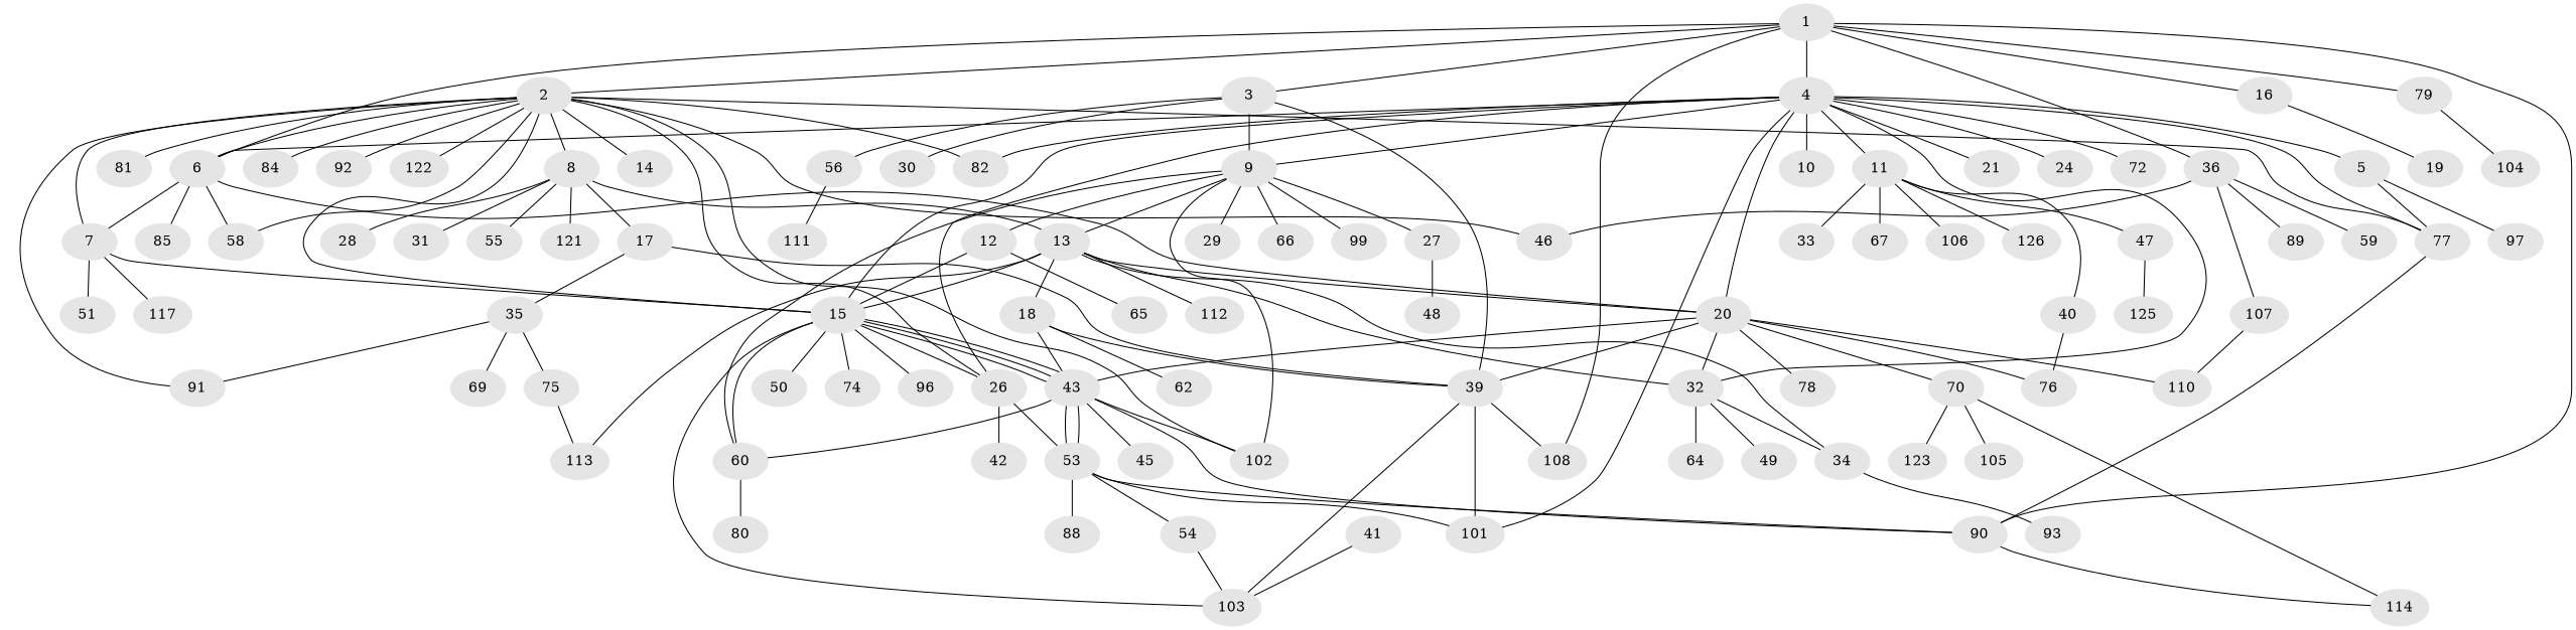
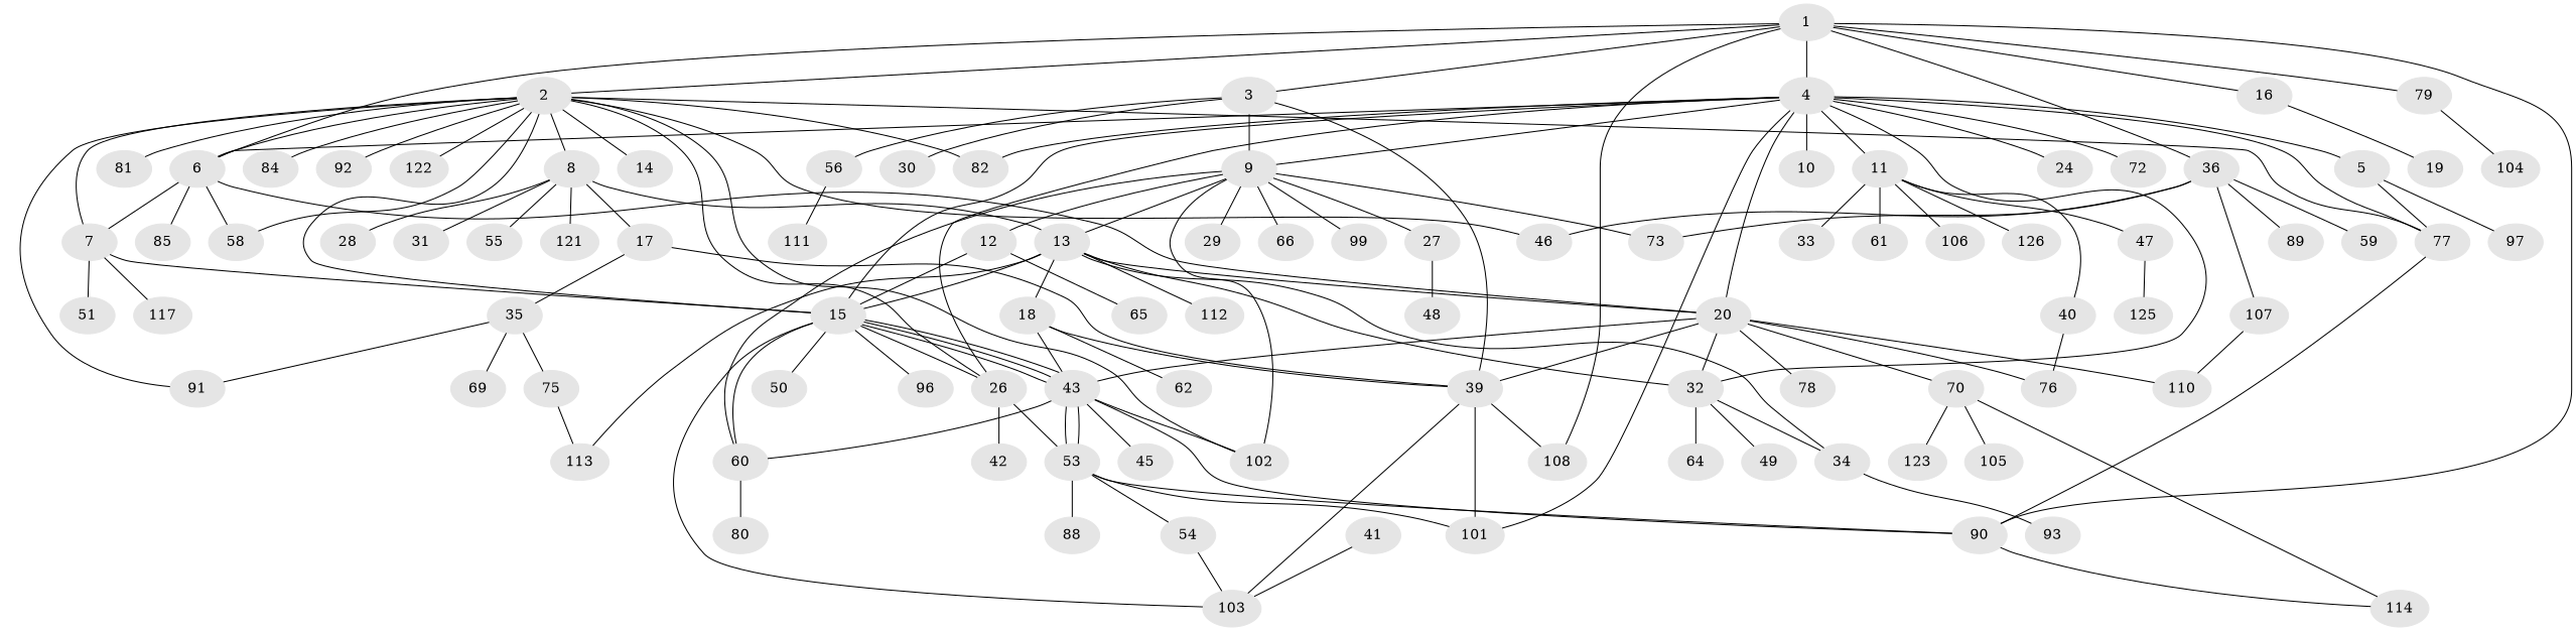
  graph {
    node [color=gray90 style=filled]
    1 [super="+22"]
    2 [super="+23"]
    3 [super="+67"]
    4 [super="+124"]
    6 [super="+71"]
    16
    36 [super="+115"]
    79
    90
    108
    7 [super="+63"]
    8 [super="+38"]
    14
    15 [super="+57"]
    26 [super="+100"]
    46 [super="+116"]
    58
    77 [super="+87"]
    81
    82
    84
    91
    92
    102
    122
    9 [super="+25"]
    30
    39 [super="+83"]
    56
    5
    10
    11 [super="+94"]
    20 [super="+52"]
-   21
    24
    32 [super="+37"]
    72
    101
    85
    19
+   73
    59
    89
    107 [super="+119"]
    104
    114
    51
    117
    13 [super="+68"]
    17 [super="+98"]
    28
    31
    55
    121
    60 [super="+120"]
    43 [super="+109"]
    50
-   74
    96
    103 [super="+118"]
    42
    53 [super="+86"]
    12
    27
    29
    66
    99
    111
    97
    33
    40
    47
-   61 [label=67]
+   61
    106
    126
    70
    76
    78
    110
    34
    49
    64
    18 [super="+95"]
    112
    113
    35 [super="+44"]
    65
    48
    80
    125
    62
    93
    41
    45
    69
    75
    105
    123
    54
    88
    1 -- 2
    1 -- 3
    1 -- 4
    1 -- 6
    1 -- 16
    1 -- 36
    1 -- 79
    1 -- 90
    1 -- 108
    2 -- 6
    2 -- 7
    2 -- 8
    2 -- 14
    2 -- 15
    2 -- 26
    2 -- 46
    2 -- 58
    2 -- 77 [weight=2]
    2 -- 81
    2 -- 82
    2 -- 84
    2 -- 91
    2 -- 92
    2 -- 102
    2 -- 122
    3 -- 9
    3 -- 30
    3 -- 39
    3 -- 56
    4 -- 6
    4 -- 15
    4 -- 26
    4 -- 77
    4 -- 82
    4 -- 9
    4 -- 5
    4 -- 10
    4 -- 11
    4 -- 20
-   4 -- 21
    4 -- 24
    4 -- 32
    4 -- 72
    4 -- 101
    6 -- 7
    6 -- 58
    6 -- 20
    6 -- 85
    16 -- 19
    36 -- 46
+   36 -- 73 [weight=2]
    36 -- 59
    36 -- 89
    36 -- 107
    79 -- 104
    90 -- 114
    7 -- 15
    7 -- 51
    7 -- 117
    8 -- 13
    8 -- 17
    8 -- 28
    8 -- 31
    8 -- 55
    8 -- 121
    15 -- 26
    15 -- 60
    15 -- 43
    15 -- 43
    15 -- 43
    15 -- 50
-   15 -- 74
    15 -- 96
    15 -- 103
    26 -- 42
    26 -- 53
    77 -- 90
    9 -- 102
+   9 -- 73
    9 -- 13
    9 -- 60
    9 -- 12
    9 -- 27
    9 -- 29
    9 -- 66
    9 -- 99
    39 -- 108
    39 -- 101
    39 -- 103
    56 -- 111
    5 -- 77
    5 -- 97
    11 -- 33
    11 -- 40
    11 -- 47
    11 -- 61
    11 -- 106
    11 -- 126
    20 -- 39
    20 -- 32
    20 -- 43
    20 -- 70
    20 -- 76
    20 -- 78
    20 -- 110
    32 -- 34
    32 -- 49
    32 -- 64
    107 -- 110
    13 -- 15
    13 -- 20
    13 -- 32
    13 -- 34
    13 -- 18
    13 -- 112
    13 -- 113
    17 -- 39
    17 -- 35
    60 -- 80
    43 -- 90
    43 -- 102
    43 -- 60
    43 -- 53
    43 -- 53
    43 -- 45
    53 -- 90
    53 -- 101
    53 -- 54
    53 -- 88
    12 -- 15
    12 -- 65
    27 -- 48
    40 -- 76
    47 -- 125
    70 -- 114
    70 -- 105
    70 -- 123
    34 -- 93
    18 -- 39
    18 -- 43
    18 -- 62
    35 -- 91
    35 -- 69
    35 -- 75
    41 -- 103
    75 -- 113
    54 -- 103
  }
